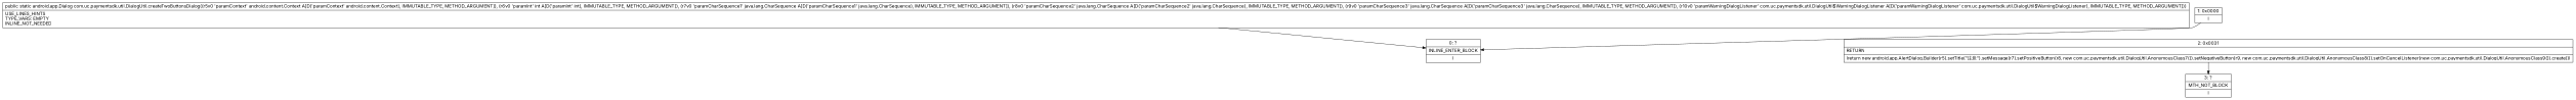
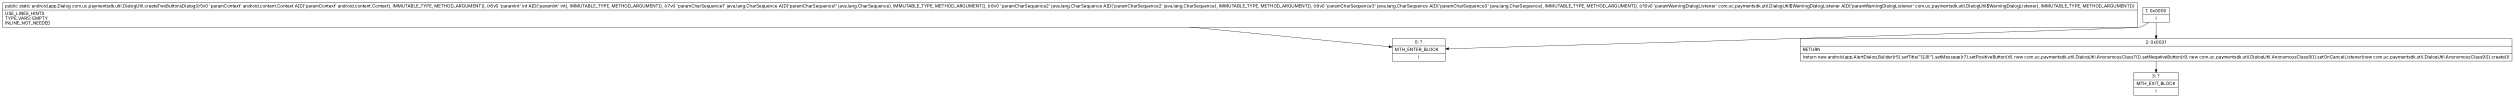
  digraph {
    fontname=Inter
    node [fontname=Inter shape=record]
    edge [fontname=Inter]
-   n1 [label="{0\:\ ?|INLINE_ENTER_BLOCK\l|l}"]
+   n1 [label="{0\:\ ?|MTH_ENTER_BLOCK\l|l}"]
    n2 [label="{1\:\ 0x0000|l}"]
    n3 [label="{2\:\ 0x0031|RETURN\l|lreturn new android.app.AlertDialog.Builder(r5).setTitle(\"注意\").setMessage(r7).setPositiveButton(r8, new com.uc.paymentsdk.util.DialogUtil.AnonymousClass7()).setNegativeButton(r9, new com.uc.paymentsdk.util.DialogUtil.AnonymousClass8()).setOnCancelListener(new com.uc.paymentsdk.util.DialogUtil.AnonymousClass9()).create()l}"]
-   n4 [label="{3\:\ ?|MTH_NOT_BLOCK\l|l}"]
+   n4 [label="{3\:\ ?|MTH_EXIT_BLOCK\l|l}"]
    n5 [label="{public static android.app.Dialog com.uc.paymentsdk.util.DialogUtil.createTwoButtonsDialog((r5v0 'paramContext' android.content.Context A[D('paramContext' android.content.Context), IMMUTABLE_TYPE, METHOD_ARGUMENT]), (r6v0 'paramInt' int A[D('paramInt' int), IMMUTABLE_TYPE, METHOD_ARGUMENT]), (r7v0 'paramCharSequence1' java.lang.CharSequence A[D('paramCharSequence1' java.lang.CharSequence), IMMUTABLE_TYPE, METHOD_ARGUMENT]), (r8v0 'paramCharSequence2' java.lang.CharSequence A[D('paramCharSequence2' java.lang.CharSequence), IMMUTABLE_TYPE, METHOD_ARGUMENT]), (r9v0 'paramCharSequence3' java.lang.CharSequence A[D('paramCharSequence3' java.lang.CharSequence), IMMUTABLE_TYPE, METHOD_ARGUMENT]), (r10v0 'paramWarningDialogListener' com.uc.paymentsdk.util.DialogUtil$WarningDialogListener A[D('paramWarningDialogListener' com.uc.paymentsdk.util.DialogUtil$WarningDialogListener), IMMUTABLE_TYPE, METHOD_ARGUMENT]))  | USE_LINES_HINTS\lTYPE_VARS: EMPTY\lINLINE_NOT_NEEDED\l}"]
    n2 -> n1
+   n2 -> n3
    n3 -> n4
    n5 -> n1
  }
